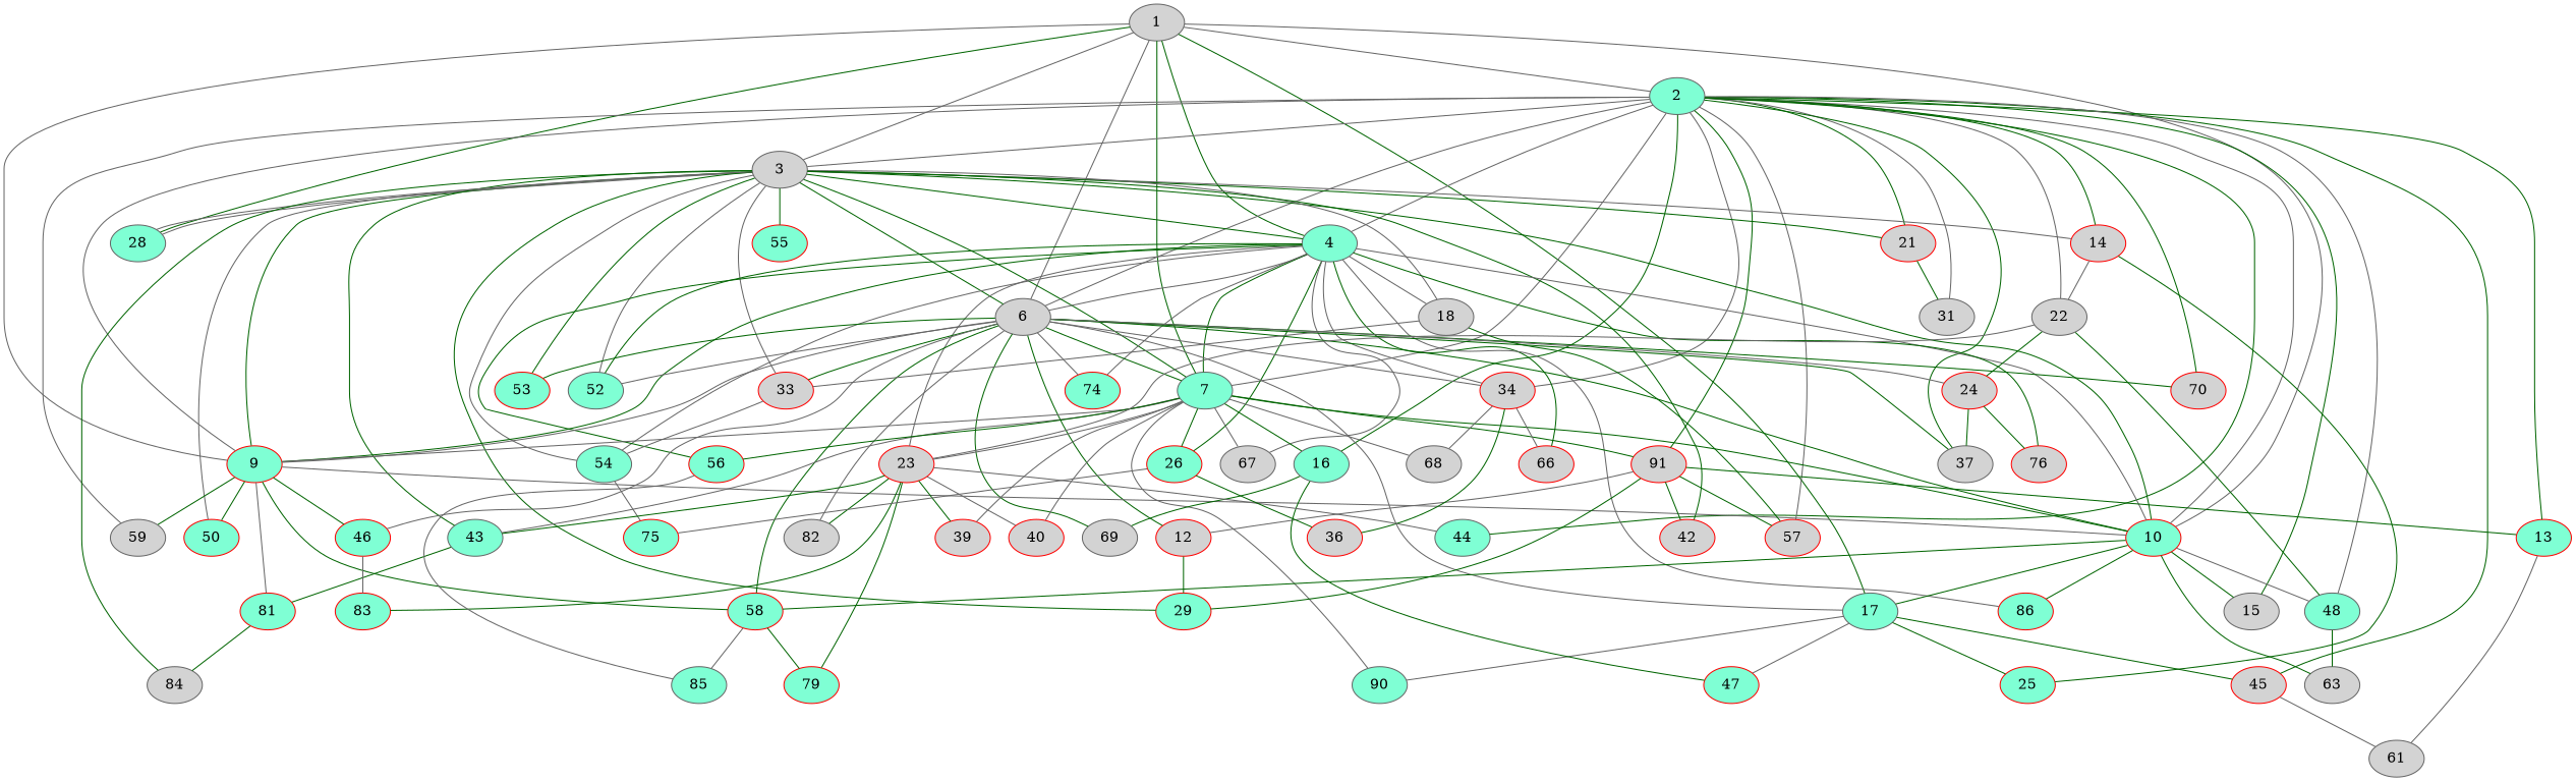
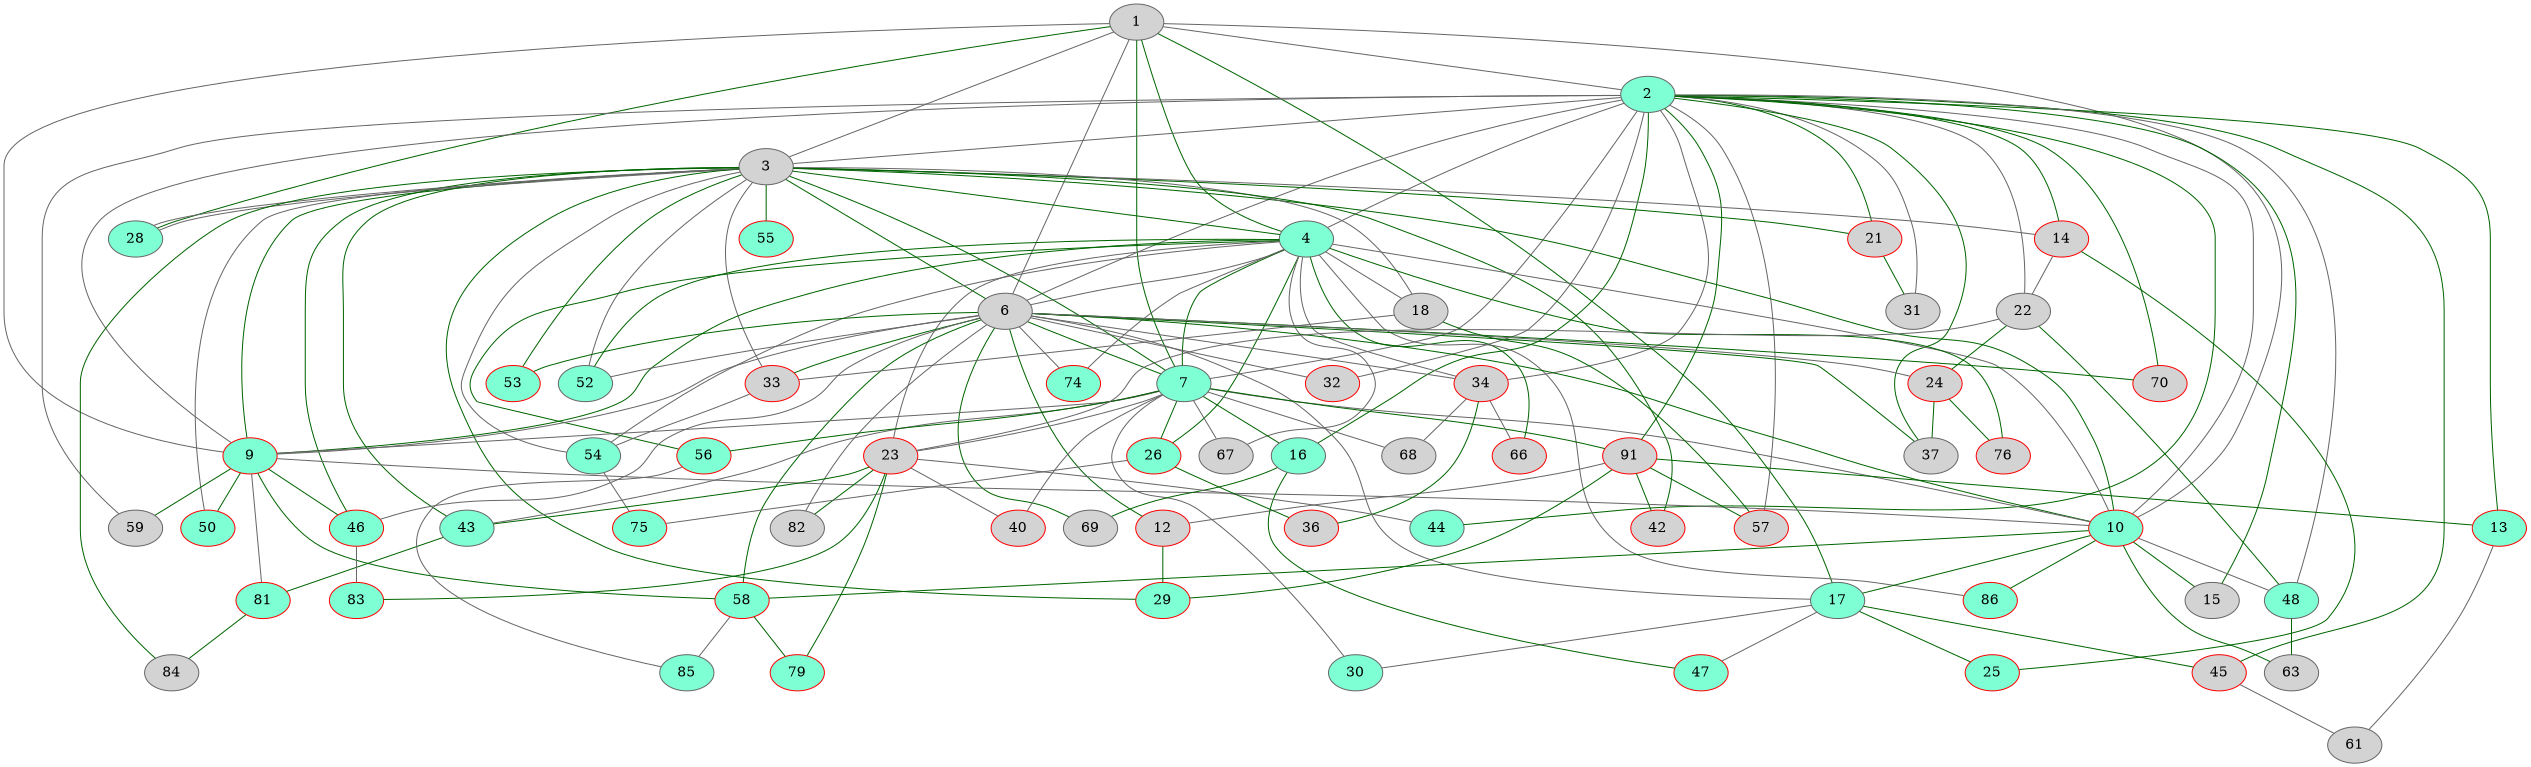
  graph {
    node [color=red fillcolor=lightgrey style=filled]
    edge [color=darkgreen]
    1 [color=gray40 super="+60"]
    2 [color=gray40 fillcolor=aquamarine super="+5"]
    3 [color=gray40 super="+77"]
    4 [color=gray40 fillcolor=aquamarine super="+51"]
    6 [color=gray40 super="+8"]
    7 [color=gray40 fillcolor=aquamarine super="+19"]
    9 [fillcolor=aquamarine super="+64"]
    10 [fillcolor=aquamarine super="+27"]
    17 [color=gray40 fillcolor=aquamarine super="+73"]
    28 [color=gray40 fillcolor=aquamarine]
    n11 [label=91 super="+62"]
    13 [fillcolor=aquamarine]
    14
    15 [color=gray40]
    16 [color=gray40 fillcolor=aquamarine super="+20"]
    21
    22 [color=gray40]
    31 [color=gray40]
+   32
    34 [super="+38"]
    37 [color=gray40]
    44 [color=gray40 fillcolor=aquamarine]
    45
    48 [color=gray40 fillcolor=aquamarine super="+63"]
    57 [super="+71"]
    59 [color=gray40]
    70
    18 [color=gray40 super="+78"]
    29 [fillcolor=aquamarine]
    33
    42
    43 [color=gray40 fillcolor=aquamarine]
    46 [fillcolor=aquamarine super="+49"]
    50 [fillcolor=aquamarine]
    52 [color=gray40 fillcolor=aquamarine]
    53 [fillcolor=aquamarine]
    54 [color=gray40 fillcolor=aquamarine super="+87"]
    55 [fillcolor=aquamarine]
    84 [color=gray40]
    23 [super="+35"]
    26 [fillcolor=aquamarine]
    56 [fillcolor=aquamarine super="+80"]
    66
    67 [color=gray40]
    74 [fillcolor=aquamarine]
    76
    86 [fillcolor=aquamarine]
    12
    24 [super="+41"]
    58 [fillcolor=aquamarine super="+72"]
    69 [color=gray40]
    82 [color=gray40]
-   30 [color=gray40 fillcolor=aquamarine label=90]
-   39
+   30 [color=gray40 fillcolor=aquamarine]
    40
    68 [color=gray40]
    81 [fillcolor=aquamarine]
    n58 [color=gray40 label=63]
    25 [fillcolor=aquamarine]
    47 [fillcolor=aquamarine]
    61 [color=gray40]
    36
    83 [fillcolor=aquamarine]
    75 [fillcolor=aquamarine]
    79 [fillcolor=aquamarine]
    85 [color=gray40 fillcolor=aquamarine]
    1 -- 2 [color=gray40 weight=2]
    1 -- 3 [color=gray40]
    1 -- 4
    1 -- 6 [color=gray40 weight=2]
    1 -- 7
    1 -- 9 [color=gray40]
    1 -- 10 [color=gray40]
    1 -- 17
    1 -- 28
    2 -- 3 [color=gray40 weight=2]
    2 -- 4 [color=gray40 weight=2]
    2 -- 6 [color=gray40 weight=4]
    2 -- 7 [color=gray40 weight=3]
    2 -- 9 [color=gray40 weight=3]
    2 -- 10 [color=gray40 weight=3]
    2 -- n11
    2 -- 13
    2 -- 14
    2 -- 15
    2 -- 16
    2 -- 21
    2 -- 22 [color=gray40]
    2 -- 31 [color=gray40]
+   2 -- 32 [color=gray40]
    2 -- 34 [color=gray40]
    2 -- 37
    2 -- 44
    2 -- 45
    2 -- 48 [color=gray40]
    2 -- 57 [color=gray40]
    2 -- 59 [color=gray40]
    2 -- 70
    3 -- 4
    3 -- 6 [weight=2]
    3 -- 7
    3 -- 9
    3 -- 10
    3 -- 28 [color=gray40]
    3 -- 28 [color=gray40]
    3 -- 14 [color=gray40]
    3 -- 21
    3 -- 18 [color=gray40]
    3 -- 29
    3 -- 33 [color=gray40]
    3 -- 42
    3 -- 43
+   3 -- 46
    3 -- 50 [color=gray40]
    3 -- 52 [color=gray40]
    3 -- 53
    3 -- 54 [color=gray40]
    3 -- 55
    3 -- 84
    4 -- 6 [color=gray40 weight=2]
    4 -- 7 [weight=2]
    4 -- 9
    4 -- 10 [color=gray40]
    4 -- 34 [color=gray40]
    4 -- 18 [color=gray40]
    4 -- 52
    4 -- 54 [color=gray40]
    4 -- 23 [color=gray40]
    4 -- 26
    4 -- 56 [weight=2]
    4 -- 66
    4 -- 67 [color=gray40]
    4 -- 74 [color=gray40]
    4 -- 76
    4 -- 86 [color=gray40]
    6 -- 7 [weight=2]
    6 -- 9 [color=gray40 weight=2]
    6 -- 10 [weight=2]
    6 -- 17 [color=gray40]
+   6 -- 32 [color=gray40]
    6 -- 34 [color=gray40]
    6 -- 37
    6 -- 70
    6 -- 33
    6 -- 46 [color=gray40]
    6 -- 52 [color=gray40]
    6 -- 53
    6 -- 74 [color=gray40]
    6 -- 12
    6 -- 24 [color=gray40]
    6 -- 58
    6 -- 69
    6 -- 82 [color=gray40]
    7 -- 9 [color=gray40]
-   7 -- 10
+   7 -- 10 [color=gray40]
    7 -- n11
    7 -- 16 [weight=2]
    7 -- 43 [color=gray40]
    7 -- 23 [color=gray40]
    7 -- 26
    7 -- 56
    7 -- 67 [color=gray40]
    7 -- 30 [color=gray40]
-   7 -- 39 [color=gray40]
    7 -- 40 [color=gray40]
    7 -- 68 [color=gray40]
    9 -- 10 [color=gray40]
    9 -- 59
    9 -- 46
    9 -- 50
    9 -- 58
    9 -- 81 [color=gray40]
    10 -- 17
    10 -- 15
    10 -- 48 [color=gray40]
    10 -- 86
    10 -- 58
    10 -- n58
    17 -- 45
    17 -- 30 [color=gray40]
    17 -- 25
    17 -- 47 [color=gray40]
    n11 -- 13
    n11 -- 57
    n11 -- 29
    n11 -- 42
    n11 -- 12 [color=gray40]
    13 -- 61 [color=gray40]
    14 -- 22 [color=gray40]
    14 -- 25
    16 -- 69
    16 -- 47
    21 -- 31
    22 -- 48
    22 -- 23 [color=gray40]
    22 -- 24
    34 -- 66 [color=gray40]
    34 -- 68 [color=gray40]
    34 -- 36
    45 -- 61 [color=gray40]
    48 -- n58
    18 -- 57
    18 -- 33 [color=gray40]
    33 -- 54 [color=gray40]
    43 -- 81
    46 -- 83 [color=gray40]
    54 -- 75 [color=gray40]
    23 -- 44 [color=gray40]
    23 -- 43
    23 -- 82
-   23 -- 39
    23 -- 40 [color=gray40]
    23 -- 83
    23 -- 79
    26 -- 36
    26 -- 75 [color=gray40]
    56 -- 85 [color=gray40]
    12 -- 29
    24 -- 37
    24 -- 76
    58 -- 79
    58 -- 85 [color=gray40]
    81 -- 84
  }
